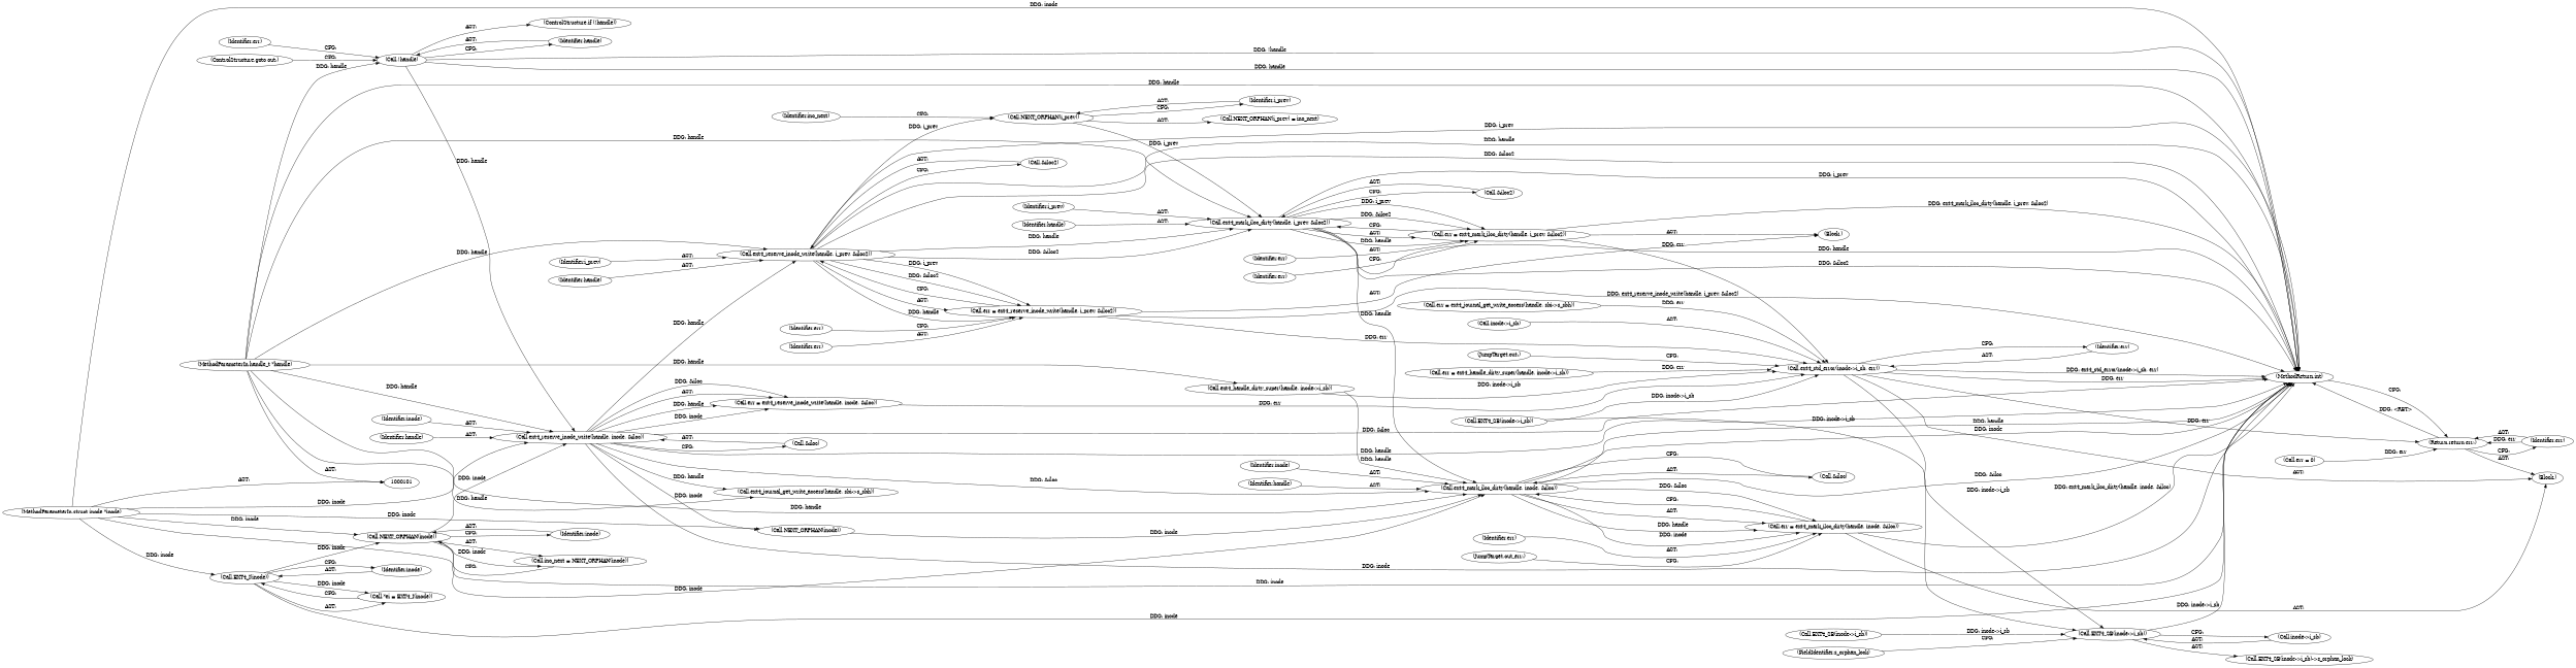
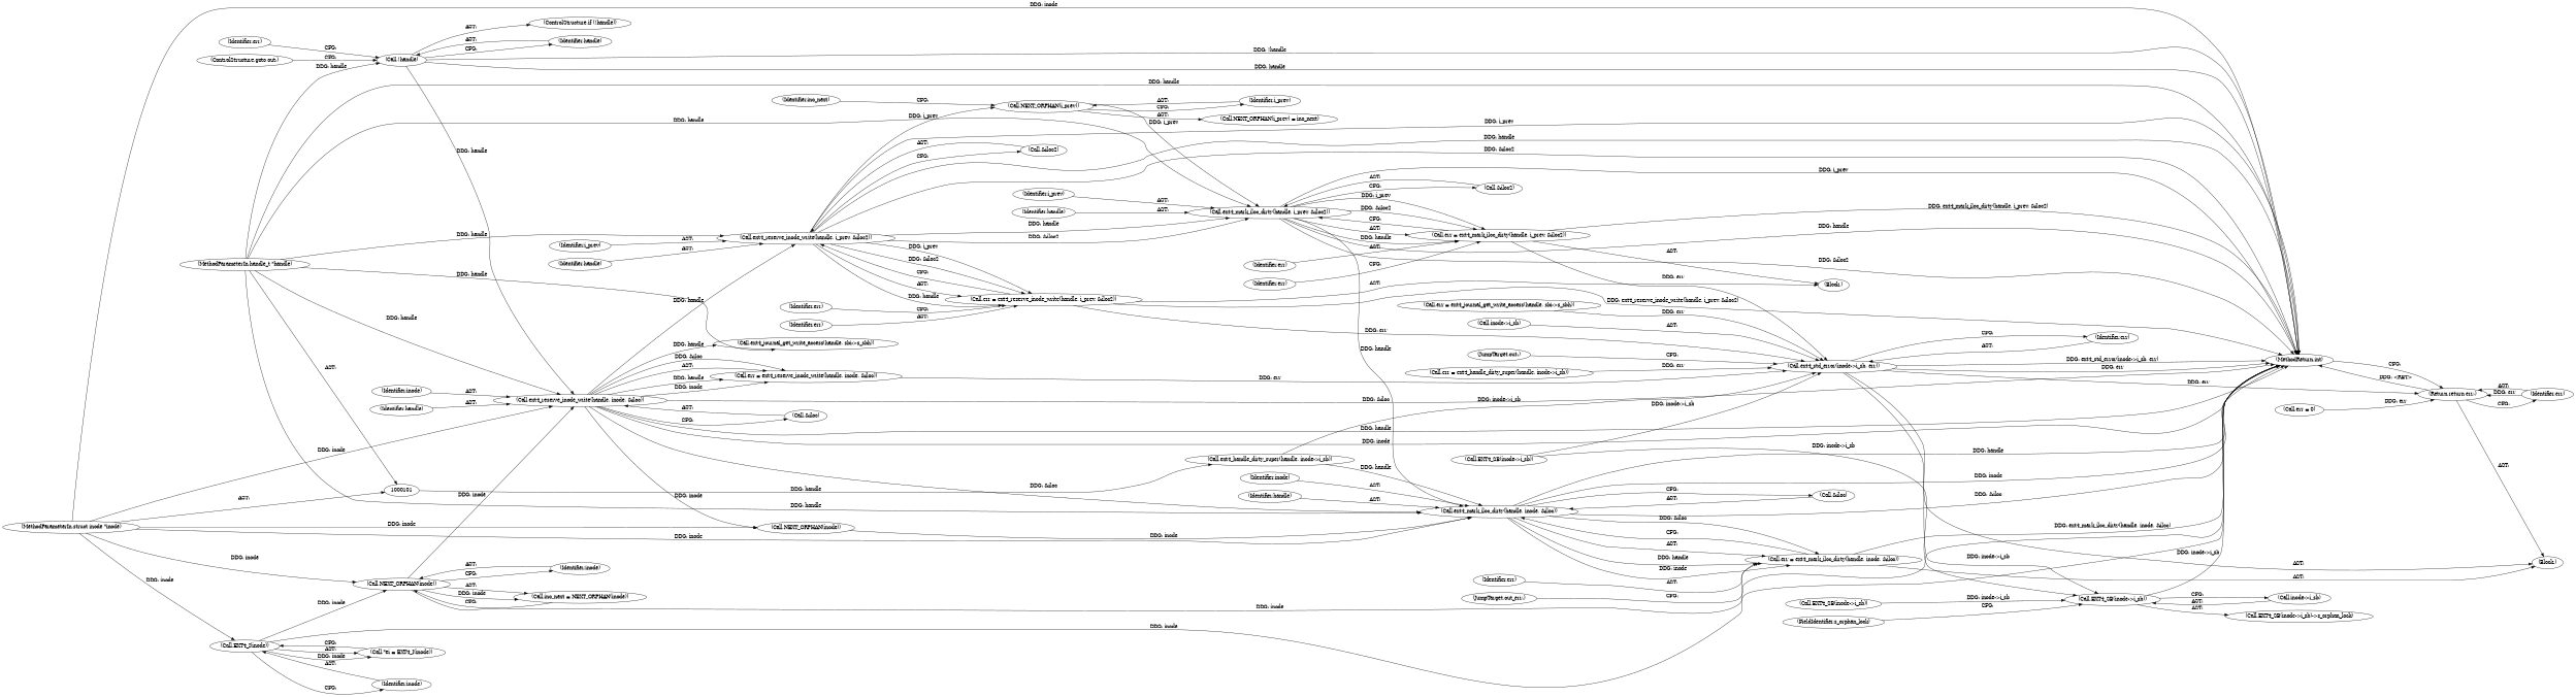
  digraph {
    rankdir=LR
    n1 [label="(Call,ext4_reserve_inode_write(handle, i_prev, &iloc2))"]
    n2 [label="(Call,err = ext4_reserve_inode_write(handle, i_prev, &iloc2))"]
    n3 [label="(Call,NEXT_ORPHAN(i_prev))"]
    n4 [label="(Call,ext4_mark_iloc_dirty(handle, i_prev, &iloc2))"]
    n5 [label="(Call,&iloc2)"]
    n6 [label="(MethodReturn,int)"]
    n7 [label="(Call,ext4_std_error(inode->i_sb, err))"]
    n8 [label="(Block,)"]
    n9 [label="(Identifier,i_prev)"]
    n10 [label="(Call,NEXT_ORPHAN(i_prev) = ino_next)"]
    n11 [label="(Call,ext4_mark_iloc_dirty(handle, inode, &iloc))"]
    n12 [label="(Call,err = ext4_mark_iloc_dirty(handle, i_prev, &iloc2))"]
    n13 [label="(Call,&iloc2)"]
    n14 [label="(Return,return err;)"]
    n15 [label="(Call,ext4_reserve_inode_write(handle, inode, &iloc))"]
    n16 [label="(Call,err = ext4_reserve_inode_write(handle, inode, &iloc))"]
    n17 [label="(Call,&iloc)"]
    n18 [label="(Call,ext4_journal_get_write_access(handle, sbi->s_sbh))"]
    n19 [label="(Call,NEXT_ORPHAN(inode))"]
    n20 [label="(Call,err = ext4_mark_iloc_dirty(handle, inode, &iloc))"]
    n21 [label="(Call,&iloc)"]
    n22 [label="(Call,!handle)"]
    n23 [label="(ControlStructure,if (!handle))"]
    n24 [label="(Identifier,handle)"]
    n25 [label="(MethodParameterIn,handle_t *handle)"]
    n26 [label="(Call,ext4_handle_dirty_super(handle, inode->i_sb))"]
    1000101
    n28 [label="(Call,NEXT_ORPHAN(inode))"]
    n29 [label="(Call,ino_next = NEXT_ORPHAN(inode))"]
    n30 [label="(Identifier,inode)"]
    n31 [label="(Call,EXT4_I(inode))"]
    n32 [label="(Identifier,inode)"]
    n33 [label="(Call,*ei = EXT4_I(inode))"]
    n34 [label="(MethodParameterIn,struct inode *inode)"]
    n35 [label="(Call,EXT4_SB(inode->i_sb))"]
    n36 [label="(Identifier,err)"]
    n37 [label="(Block,)"]
    n38 [label="(Call,inode->i_sb)"]
    n39 [label="(Call,EXT4_SB(inode->i_sb)->s_orphan_lock)"]
    n40 [label="(Identifier,err)"]
    n41 [label="(JumpTarget,out:)"]
    n42 [label="(Identifier,i_prev)"]
    n43 [label="(FieldIdentifier,s_orphan_lock)"]
    n44 [label="(Call,err = ext4_handle_dirty_super(handle, inode->i_sb))"]
    n45 [label="(Identifier,err)"]
    n46 [label="(Identifier,err)"]
    n47 [label="(JumpTarget,out_err:)"]
    n48 [label="(Identifier,i_prev)"]
    n49 [label="(Identifier,inode)"]
    n50 [label="(Identifier,ino_next)"]
    n51 [label="(Call,EXT4_SB(inode->i_sb))"]
    n52 [label="(Identifier,handle)"]
    n53 [label="(Call,EXT4_SB(inode->i_sb))"]
    n54 [label="(Identifier,handle)"]
    n55 [label="(Call,err = ext4_journal_get_write_access(handle, sbi->s_sbh))"]
    n56 [label="(Call,inode->i_sb)"]
    n57 [label="(Identifier,handle)"]
    n58 [label="(Identifier,handle)"]
    n59 [label="(Identifier,err)"]
    n60 [label="(Call,err = 0)"]
    n61 [label="(Identifier,inode)"]
    n62 [label="(Identifier,err)"]
    n63 [label="(ControlStructure,goto out;)"]
    n64 [label="(Identifier,err)"]
    n65 [label="(Identifier,err)"]
    n1 -> n2 [label="AST: "]
    n1 -> n2 [label="DDG: handle"]
    n1 -> n2 [label="DDG: i_prev"]
    n1 -> n2 [label="DDG: &iloc2"]
    n1 -> n3 [label="DDG: i_prev"]
    n1 -> n4 [label="DDG: handle"]
    n1 -> n4 [label="DDG: &iloc2"]
    n1 -> n5 [label="CFG: "]
    n1 -> n6 [label="DDG: i_prev"]
    n1 -> n6 [label="DDG: handle"]
    n1 -> n6 [label="DDG: &iloc2"]
    n2 -> n1 [label="CFG: "]
    n2 -> n6 [label="DDG: ext4_reserve_inode_write(handle, i_prev, &iloc2)"]
    n2 -> n7 [label="DDG: err"]
    n2 -> n8 [label="AST: "]
    n3 -> n4 [label="DDG: i_prev"]
    n3 -> n9 [label="CFG: "]
    n3 -> n10 [label="AST: "]
    n4 -> n6 [label="DDG: handle"]
    n4 -> n6 [label="DDG: &iloc2"]
    n4 -> n6 [label="DDG: i_prev"]
    n4 -> n11 [label="DDG: handle"]
    n4 -> n12 [label="AST: "]
    n4 -> n12 [label="DDG: handle"]
    n4 -> n12 [label="DDG: i_prev"]
    n4 -> n12 [label="DDG: &iloc2"]
    n4 -> n13 [label="CFG: "]
    n5 -> n1 [label="AST: "]
    n6 -> n14 [label="CFG: "]
    n7 -> n6 [label="DDG: ext4_std_error(inode->i_sb, err)"]
    n7 -> n6 [label="DDG: err"]
    n7 -> n14 [label="DDG: err"]
    n7 -> n35 [label="DDG: inode->i_sb"]
    n7 -> n36 [label="CFG: "]
    n7 -> n37 [label="AST: "]
    n9 -> n3 [label="AST: "]
    n11 -> n6 [label="DDG: handle"]
    n11 -> n6 [label="DDG: inode"]
    n11 -> n6 [label="DDG: &iloc"]
    n11 -> n20 [label="AST: "]
    n11 -> n20 [label="DDG: handle"]
    n11 -> n20 [label="DDG: inode"]
    n11 -> n20 [label="DDG: &iloc"]
    n11 -> n21 [label="CFG: "]
    n12 -> n4 [label="CFG: "]
    n12 -> n6 [label="DDG: ext4_mark_iloc_dirty(handle, i_prev, &iloc2)"]
    n12 -> n7 [label="DDG: err"]
    n12 -> n8 [label="AST: "]
    n13 -> n4 [label="AST: "]
    n14 -> n6 [label="DDG: <RET>"]
    n14 -> n37 [label="AST: "]
    n14 -> n40 [label="CFG: "]
    n15 -> n1 [label="DDG: handle"]
    n15 -> n6 [label="DDG: handle"]
    n15 -> n6 [label="DDG: inode"]
    n15 -> n6 [label="DDG: &iloc"]
    n15 -> n11 [label="DDG: &iloc"]
    n15 -> n16 [label="AST: "]
    n15 -> n16 [label="DDG: handle"]
    n15 -> n16 [label="DDG: inode"]
    n15 -> n16 [label="DDG: &iloc"]
    n15 -> n17 [label="CFG: "]
    n15 -> n18 [label="DDG: handle"]
    n15 -> n19 [label="DDG: inode"]
    n16 -> n7 [label="DDG: err"]
    n17 -> n15 [label="AST: "]
    n19 -> n11 [label="DDG: inode"]
    n20 -> n6 [label="DDG: ext4_mark_iloc_dirty(handle, inode, &iloc)"]
    n20 -> n11 [label="CFG: "]
    n20 -> n37 [label="AST: "]
    n21 -> n11 [label="AST: "]
    n22 -> n6 [label="DDG: !handle"]
    n22 -> n6 [label="DDG: handle"]
    n22 -> n15 [label="DDG: handle"]
    n22 -> n23 [label="AST: "]
    n22 -> n24 [label="CFG: "]
    n24 -> n22 [label="AST: "]
    n25 -> n1 [label="DDG: handle"]
    n25 -> n4 [label="DDG: handle"]
    n25 -> n6 [label="DDG: handle"]
    n25 -> n11 [label="DDG: handle"]
    n25 -> n15 [label="DDG: handle"]
    n25 -> n18 [label="DDG: handle"]
    n25 -> n22 [label="DDG: handle"]
-   n25 -> n26 [label="DDG: handle"]
+   1000101 -> n26 [label="DDG: handle"]
    n25 -> 1000101 [label="AST: "]
    n26 -> n7 [label="DDG: inode->i_sb"]
    n26 -> n11 [label="DDG: handle"]
    n28 -> n6 [label="DDG: inode"]
    n28 -> n15 [label="DDG: inode"]
    n28 -> n29 [label="AST: "]
    n28 -> n29 [label="DDG: inode"]
    n28 -> n30 [label="CFG: "]
    n29 -> n28 [label="CFG: "]
    n30 -> n28 [label="AST: "]
    n31 -> n6 [label="DDG: inode"]
    n31 -> n28 [label="DDG: inode"]
    n31 -> n32 [label="CFG: "]
    n31 -> n33 [label="AST: "]
    n31 -> n33 [label="DDG: inode"]
    n32 -> n31 [label="AST: "]
    n33 -> n31 [label="CFG: "]
    n34 -> n6 [label="DDG: inode"]
    n34 -> n11 [label="DDG: inode"]
    n34 -> n15 [label="DDG: inode"]
    n34 -> n19 [label="DDG: inode"]
    n34 -> 1000101 [label="AST: "]
    n34 -> n28 [label="DDG: inode"]
    n34 -> n31 [label="DDG: inode"]
    n35 -> n6 [label="DDG: inode->i_sb"]
    n35 -> n38 [label="CFG: "]
    n35 -> n39 [label="AST: "]
    n36 -> n7 [label="AST: "]
    n38 -> n35 [label="AST: "]
    n40 -> n14 [label="AST: "]
    n40 -> n14 [label="DDG: err"]
    n41 -> n7 [label="CFG: "]
    n42 -> n1 [label="AST: "]
    n43 -> n35 [label="CFG: "]
    n44 -> n7 [label="DDG: err"]
    n45 -> n2 [label="CFG: "]
    n46 -> n20 [label="AST: "]
    n47 -> n20 [label="CFG: "]
    n48 -> n4 [label="AST: "]
    n49 -> n11 [label="AST: "]
    n50 -> n3 [label="CFG: "]
    n51 -> n7 [label="DDG: inode->i_sb"]
    n51 -> n35 [label="DDG: inode->i_sb"]
    n52 -> n15 [label="AST: "]
    n53 -> n35 [label="DDG: inode->i_sb"]
    n54 -> n4 [label="AST: "]
    n55 -> n7 [label="DDG: err"]
    n56 -> n7 [label="AST: "]
    n57 -> n1 [label="AST: "]
    n58 -> n11 [label="AST: "]
    n59 -> n12 [label="AST: "]
    n60 -> n14 [label="DDG: err"]
    n61 -> n15 [label="AST: "]
    n62 -> n22 [label="CFG: "]
    n63 -> n22 [label="CFG: "]
    n64 -> n12 [label="CFG: "]
    n65 -> n2 [label="AST: "]
  }
